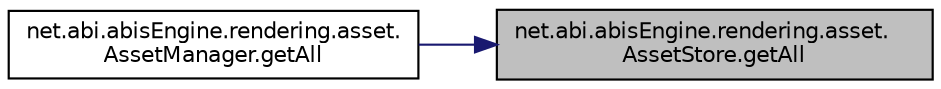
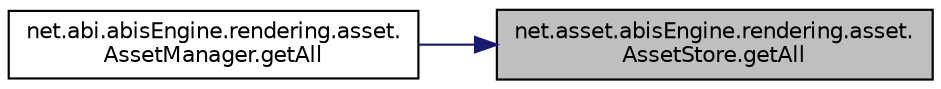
  digraph {
    rankdir=RL
    node [color=black fontname=Helvetica fontsize=10 shape=record style=filled]
-   n1 [fillcolor=grey75 fontcolor=black height=0.2 label="net.abi.abisEngine.rendering.asset.\lAssetStore.getAll" width=0.4]
+   n1 [fillcolor=grey75 fontcolor=black height=0.2 label="net.asset.abisEngine.rendering.asset.\lAssetStore.getAll" width=0.4]
    n2 [fillcolor=white height=0.2 label="net.abi.abisEngine.rendering.asset.\lAssetManager.getAll" width=0.4]
    n1 -> n2 [color=midnightblue dir=back fontname=Helvetica fontsize=10 labelfontname=Helvetica labelfontsize=10 style=solid]
  }
